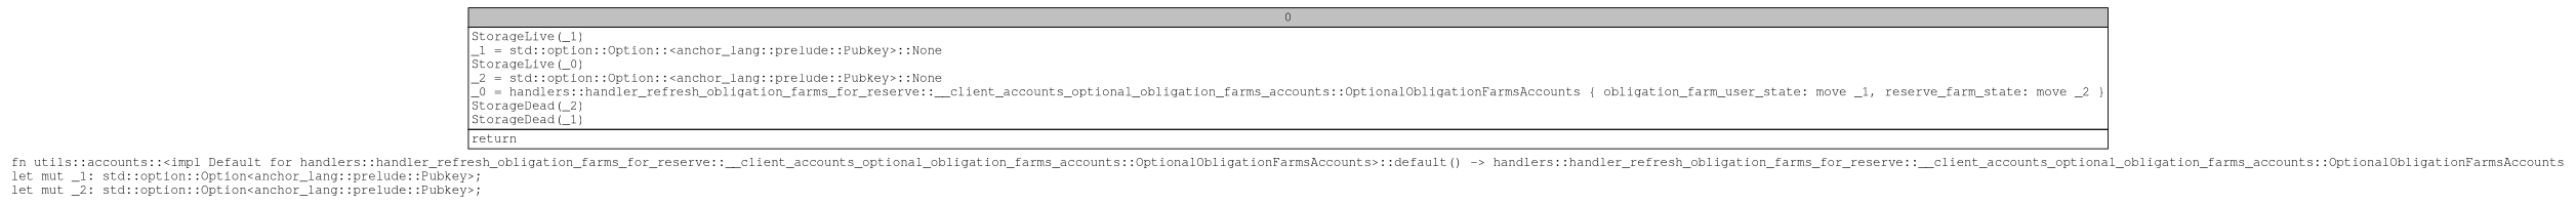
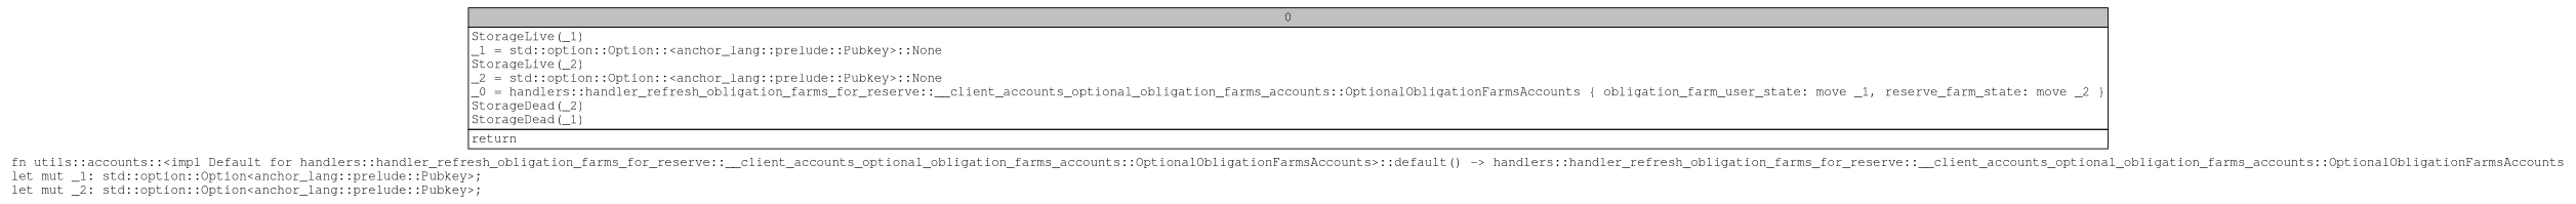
  digraph {
    fontname="Courier, monospace"
    label=<fn utils::accounts::&lt;impl Default for handlers::handler_refresh_obligation_farms_for_reserve::__client_accounts_optional_obligation_farms_accounts::OptionalObligationFarmsAccounts&gt;::default() -&gt; handlers::handler_refresh_obligation_farms_for_reserve::__client_accounts_optional_obligation_farms_accounts::OptionalObligationFarmsAccounts<br align="left"/>let mut _1: std::option::Option&lt;anchor_lang::prelude::Pubkey&gt;;<br align="left"/>let mut _2: std::option::Option&lt;anchor_lang::prelude::Pubkey&gt;;<br align="left"/>>
-   n1 [fontname="Courier, monospace" label=<<table border="0" cellborder="1" cellspacing="0"><tr><td bgcolor="gray" align="center" colspan="1">0</td></tr><tr><td align="left" balign="left">StorageLive(_1)<br/>_1 = std::option::Option::&lt;anchor_lang::prelude::Pubkey&gt;::None<br/>StorageLive(_0)<br/>_2 = std::option::Option::&lt;anchor_lang::prelude::Pubkey&gt;::None<br/>_0 = handlers::handler_refresh_obligation_farms_for_reserve::__client_accounts_optional_obligation_farms_accounts::OptionalObligationFarmsAccounts { obligation_farm_user_state: move _1, reserve_farm_state: move _2 }<br/>StorageDead(_2)<br/>StorageDead(_1)<br/></td></tr><tr><td align="left">return</td></tr></table>> shape=none]
+   n1 [fontname="Courier, monospace" label=<<table border="0" cellborder="1" cellspacing="0"><tr><td bgcolor="gray" align="center" colspan="1">0</td></tr><tr><td align="left" balign="left">StorageLive(_1)<br/>_1 = std::option::Option::&lt;anchor_lang::prelude::Pubkey&gt;::None<br/>StorageLive(_2)<br/>_2 = std::option::Option::&lt;anchor_lang::prelude::Pubkey&gt;::None<br/>_0 = handlers::handler_refresh_obligation_farms_for_reserve::__client_accounts_optional_obligation_farms_accounts::OptionalObligationFarmsAccounts { obligation_farm_user_state: move _1, reserve_farm_state: move _2 }<br/>StorageDead(_2)<br/>StorageDead(_1)<br/></td></tr><tr><td align="left">return</td></tr></table>> shape=none]
  }
